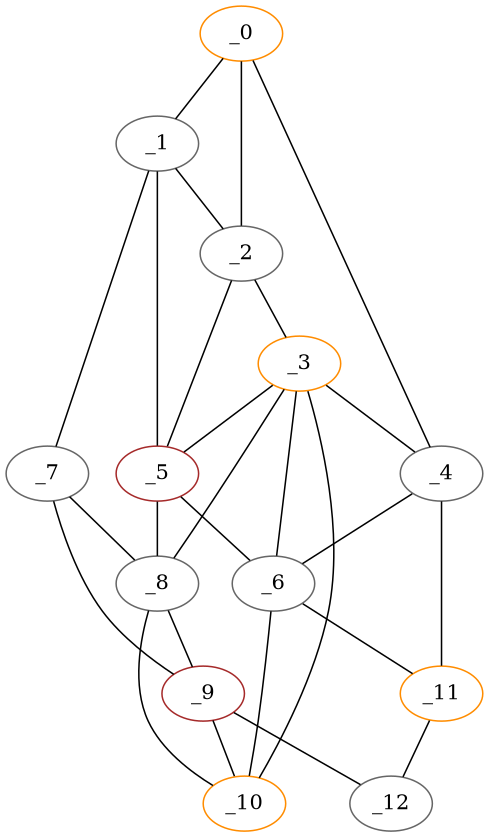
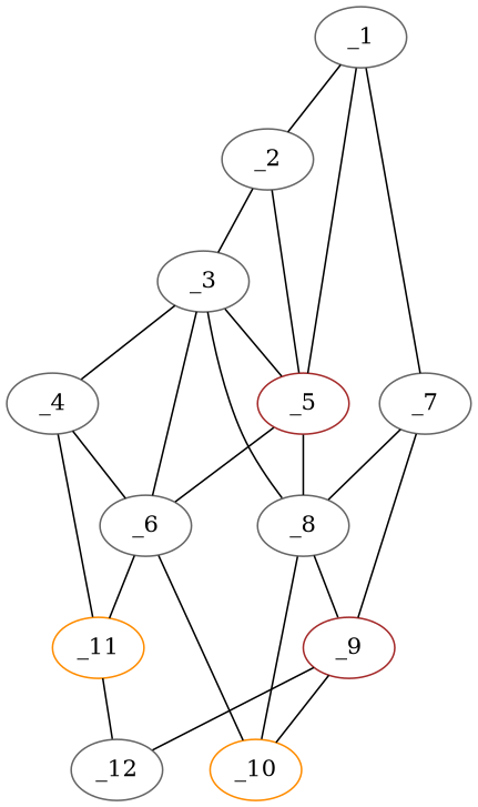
  graph {
    node [color=gray40 x=67]
    edge [valence=1]
-   _0 [color=darkorange x=42 y=33]
    _1 [x=50 y=27]
    _2 [x=62 y=42]
    _4 [y=77]
    _5 [color=brown x=73 y=36]
    _7 [x=84 y=32]
-   _3 [color=darkorange y=43]
+   _3 [y=43]
    _6 [x=77 y=71]
    _11 [color=darkorange x=122 y=74]
    _8 [x=85 y=40]
    _9 [color=brown x=93 y=35]
    _10 [color=darkorange x=93 y=56]
    _12 [x=124 y=68]
-   _0 -- _1
-   _0 -- _2 [valence=2]
-   _0 -- _4
    _1 -- _2 [valence=2]
    _1 -- _5
    _1 -- _7
    _2 -- _5 [valence=2]
    _2 -- _3
    _4 -- _6
    _4 -- _11
    _5 -- _6 [valence=2]
    _5 -- _8 [valence=2]
    _7 -- _8 [valence=2]
    _7 -- _9
    _3 -- _4 [valence=2]
    _3 -- _5 [valence=2]
    _3 -- _6 [valence=2]
    _3 -- _8 [valence=2]
-   _3 -- _10
    _6 -- _11
    _6 -- _10 [valence=2]
    _11 -- _12
    _8 -- _9 [valence=2]
    _8 -- _10
    _9 -- _10 [valence=2]
    _9 -- _12
  }
